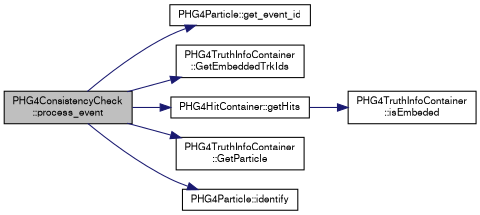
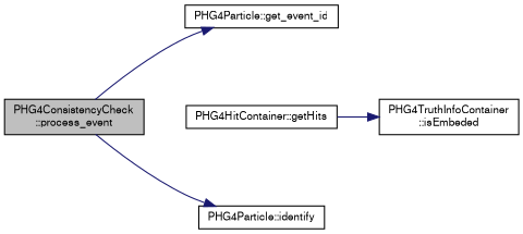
  digraph {
    rankdir=LR
    node [color=black fontname=FreeSans fontsize=10 shape=record]
    edge [color=midnightblue fontname=FreeSans fontsize=10 labelfontname=FreeSans labelfontsize=10 style=solid]
    n1 [fillcolor=grey75 fontcolor=black height=0.2 label="PHG4ConsistencyCheck\l::process_event" style=filled width=0.4]
    n2 [height=0.2 label="PHG4Particle::get_event_id" width=0.4]
-   n3 [height=0.2 label="PHG4TruthInfoContainer\l::GetEmbeddedTrkIds" width=0.4]
    n4 [height=0.2 label="PHG4HitContainer::getHits" width=0.4]
-   n5 [height=0.2 label="PHG4TruthInfoContainer\l::GetParticle" width=0.4]
    n6 [height=0.2 label="PHG4Particle::identify" width=0.4]
    n7 [height=0.2 label="PHG4TruthInfoContainer\l::isEmbeded" width=0.4]
    n1 -> n2
-   n1 -> n3
-   n1 -> n4
-   n1 -> n5
    n1 -> n6
    n4 -> n7
  }
